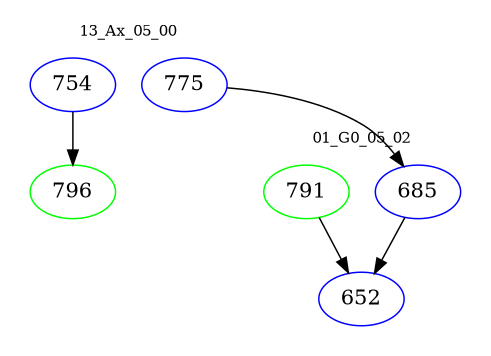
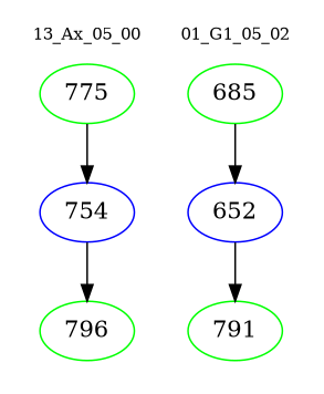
  digraph {
    node [color=green]
    edge [color=black]
-   n1 [color=blue label=775]
+   n1 [label=775]
    n2 [color=blue label=754]
    n3 [label=796]
-   n4 [color=blue label=685]
+   n4 [label=685]
    n5 [color=blue label=652]
    n6 [label=791]
    subgraph cluster_1 {
      color=white
      fontsize=10
      label="13_Ax_05_00"
      n1
      n2
      n3
    }
    subgraph cluster_2 {
      color=white
      fontsize=10
-     label="01_G0_05_02"
+     label="01_G1_05_02"
      n4
      n5
      n6
    }
-   n1 -> n4
+   n1 -> n2
    n2 -> n3
    n4 -> n5
-   n6 -> n5
+   n5 -> n6
  }
